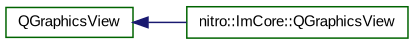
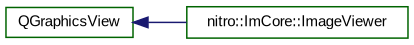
  digraph {
    rankdir=LR
    fontname="Liberation Sans"
    node [color=darkgreen fillcolor=white fontname="Liberation Sans" fontsize=10 shape=record style=filled]
    n1 [height=0.2 label=QGraphicsView width=0.4]
-   n2 [height=0.2 label="nitro::ImCore::QGraphicsView" width=0.4]
+   n2 [height=0.2 label="nitro::ImCore::ImageViewer" width=0.4]
    n1 -> n2 [color=midnightblue dir=back fontname="Liberation Sans" fontsize=10 labelfontname=Helvetica labelfontsize=10 style=solid]
  }
